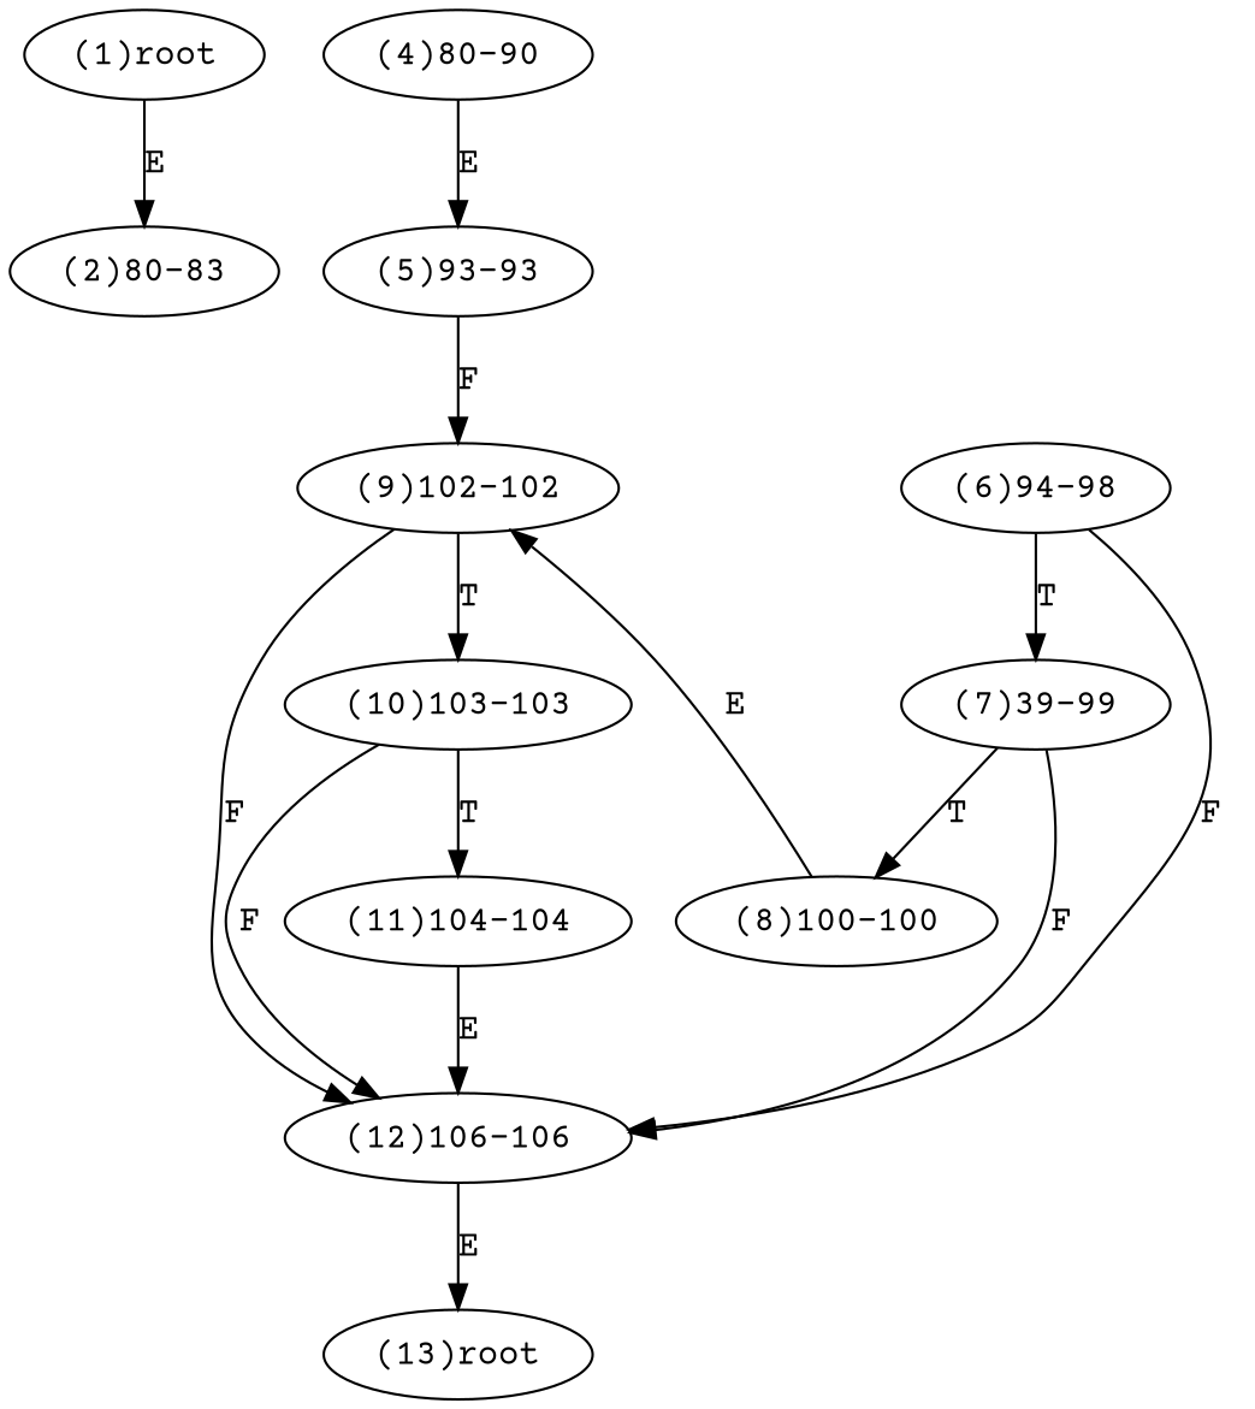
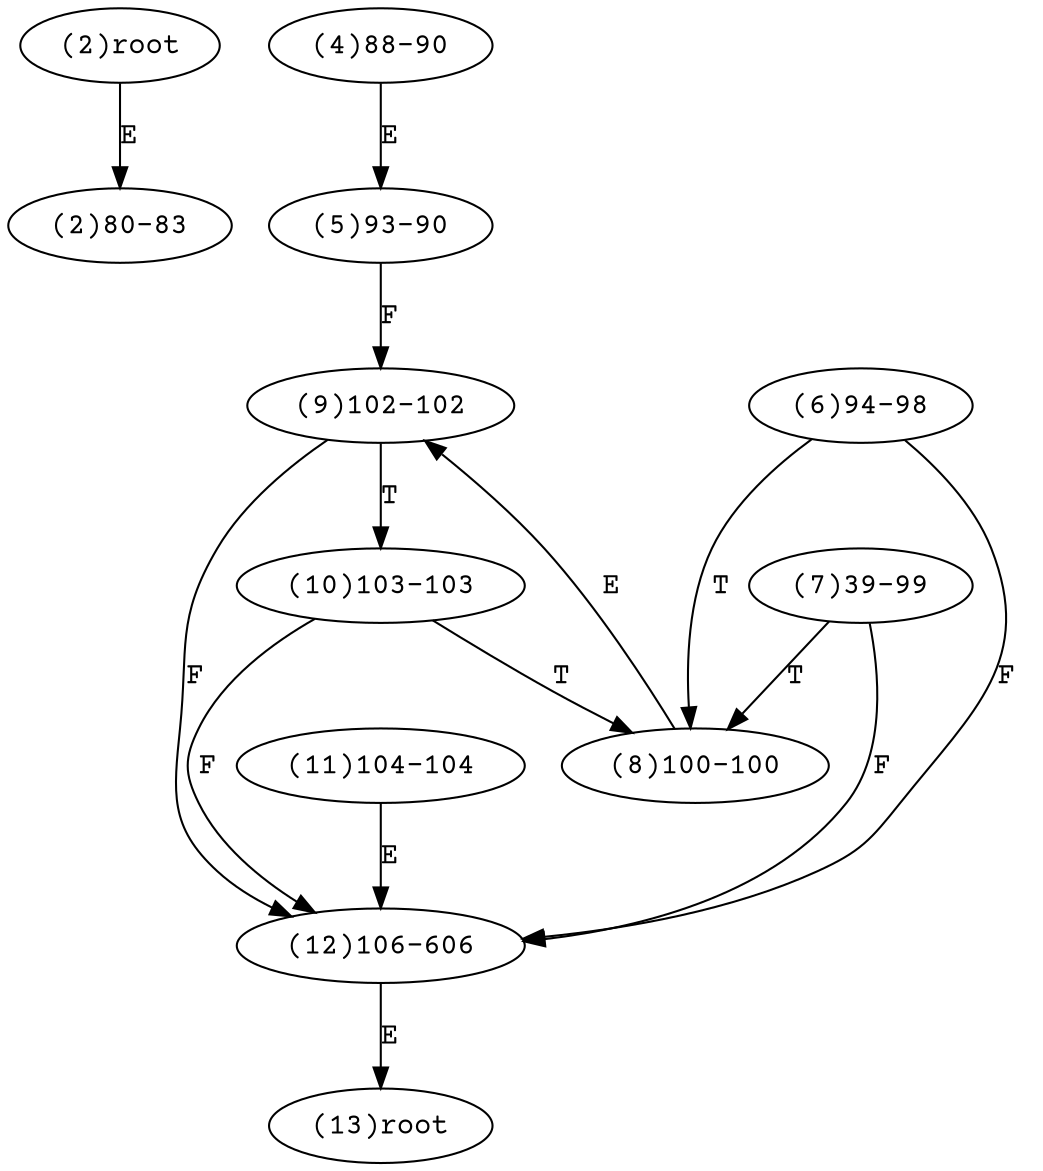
  digraph {
    fontname="Courier Prime"
    node [fontname="Courier Prime"]
    edge [fontname="Courier Prime"]
-   n1 [label="(1)root"]
+   n1 [label="(2)root"]
    n2 [label="(2)80-83"]
-   n3 [label="(4)80-90"]
-   n4 [label="(5)93-93"]
+   n3 [label="(4)88-90"]
+   n4 [label="(5)93-90"]
    n5 [label="(9)102-102"]
    n6 [label="(6)94-98"]
    n7 [label="(7)39-99"]
-   n8 [label="(12)106-106"]
+   n8 [label="(12)106-606"]
    n9 [label="(10)103-103"]
    n10 [label="(8)100-100"]
    n11 [label="(13)root"]
    n12 [label="(11)104-104"]
    n1 -> n2 [label=E]
    n3 -> n4 [label=E]
    n4 -> n5 [label=F]
    n5 -> n8 [label=F]
    n5 -> n9 [label=T]
-   n6 -> n7 [label=T]
+   n6 -> n10 [label=T]
    n6 -> n8 [label=F]
    n7 -> n8 [label=F]
    n7 -> n10 [label=T]
    n8 -> n11 [label=E]
    n9 -> n8 [label=F]
-   n9 -> n12 [label=T]
+   n9 -> n10 [label=T]
    n10 -> n5 [label=E]
    n12 -> n8 [label=E]
  }
